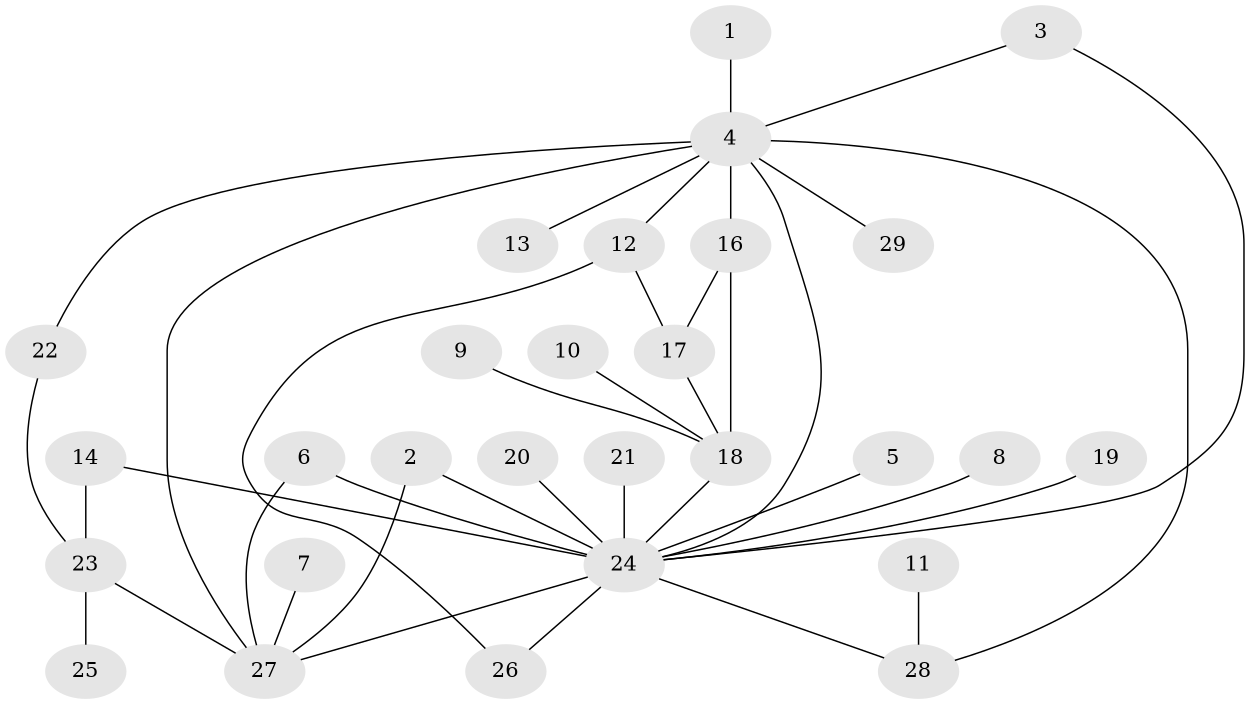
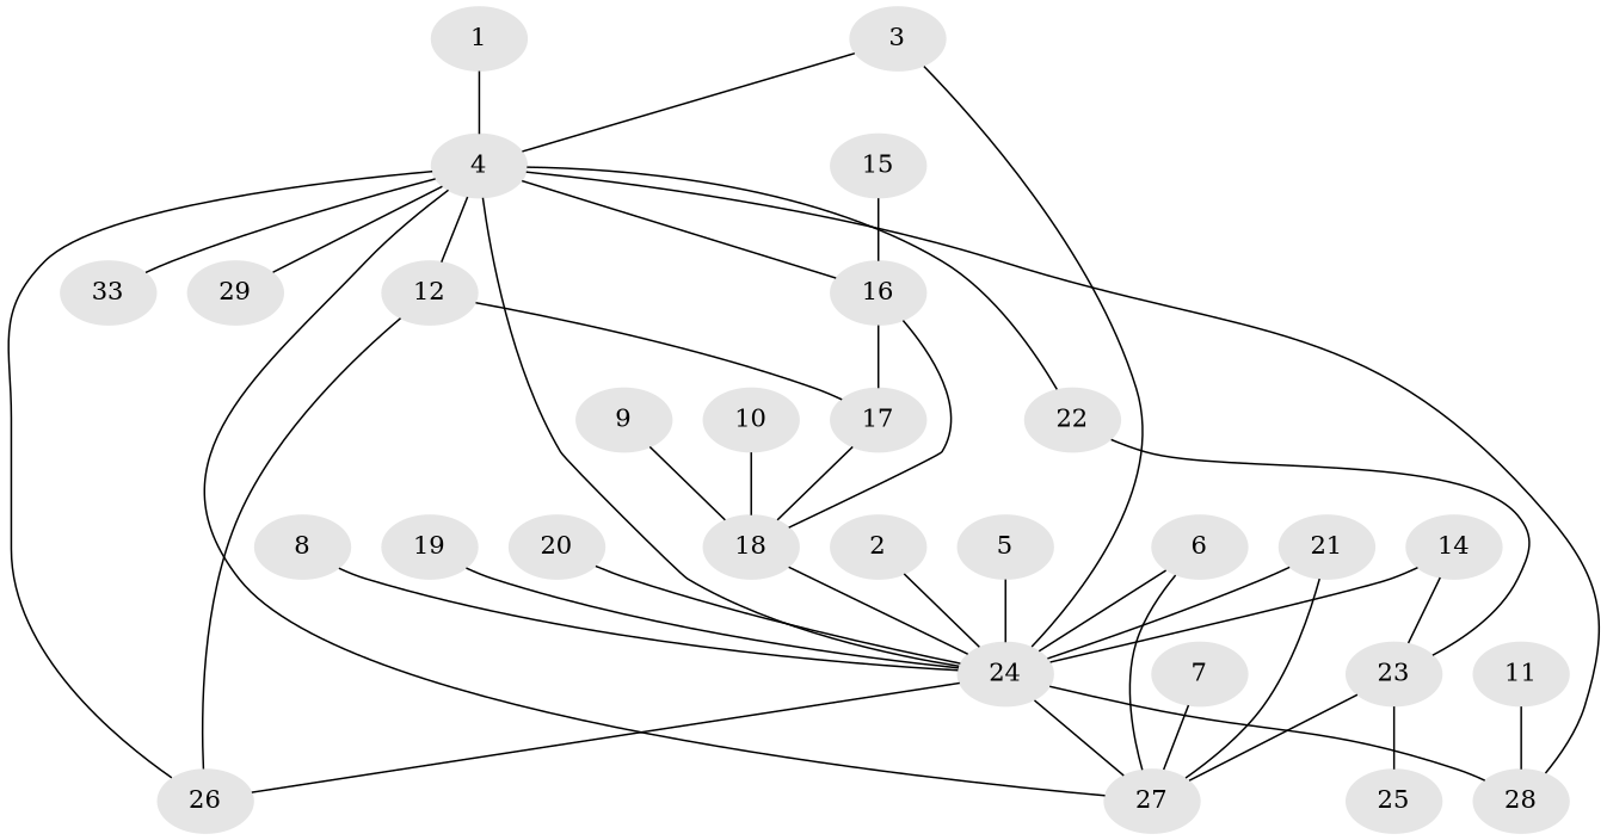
  graph {
    node [color=gray90 style=filled]
    edge [weight=1.0]
    1
    4
    24
    27
    12
-   13
+   13 [label=33]
    16
    22
    26
    28
    29
    2
    3
    17
    18
    23
    5
    6
    7
    8
    9
    10
    11
    14
    25
+   15
    19
    20
    21
    1 -- 4
    4 -- 24
    4 -- 27
    4 -- 12
    4 -- 13
    4 -- 16
    4 -- 22
+   4 -- 26
    4 -- 28
    4 -- 29
    24 -- 27
    24 -- 26
    24 -- 28
    12 -- 26
    12 -- 17
    16 -- 17
    16 -- 18
    22 -- 23
    2 -- 24
-   2 -- 27
+   21 -- 27
    3 -- 4
    3 -- 24
    17 -- 18
    18 -- 24
    23 -- 27
    23 -- 25
    5 -- 24
    6 -- 24 [weight=2.0]
    6 -- 27
    7 -- 27
    8 -- 24
    9 -- 18
    10 -- 18
    11 -- 28
    14 -- 24
    14 -- 23
+   15 -- 16
    19 -- 24
    20 -- 24
    21 -- 24 [weight=2.0]
  }
